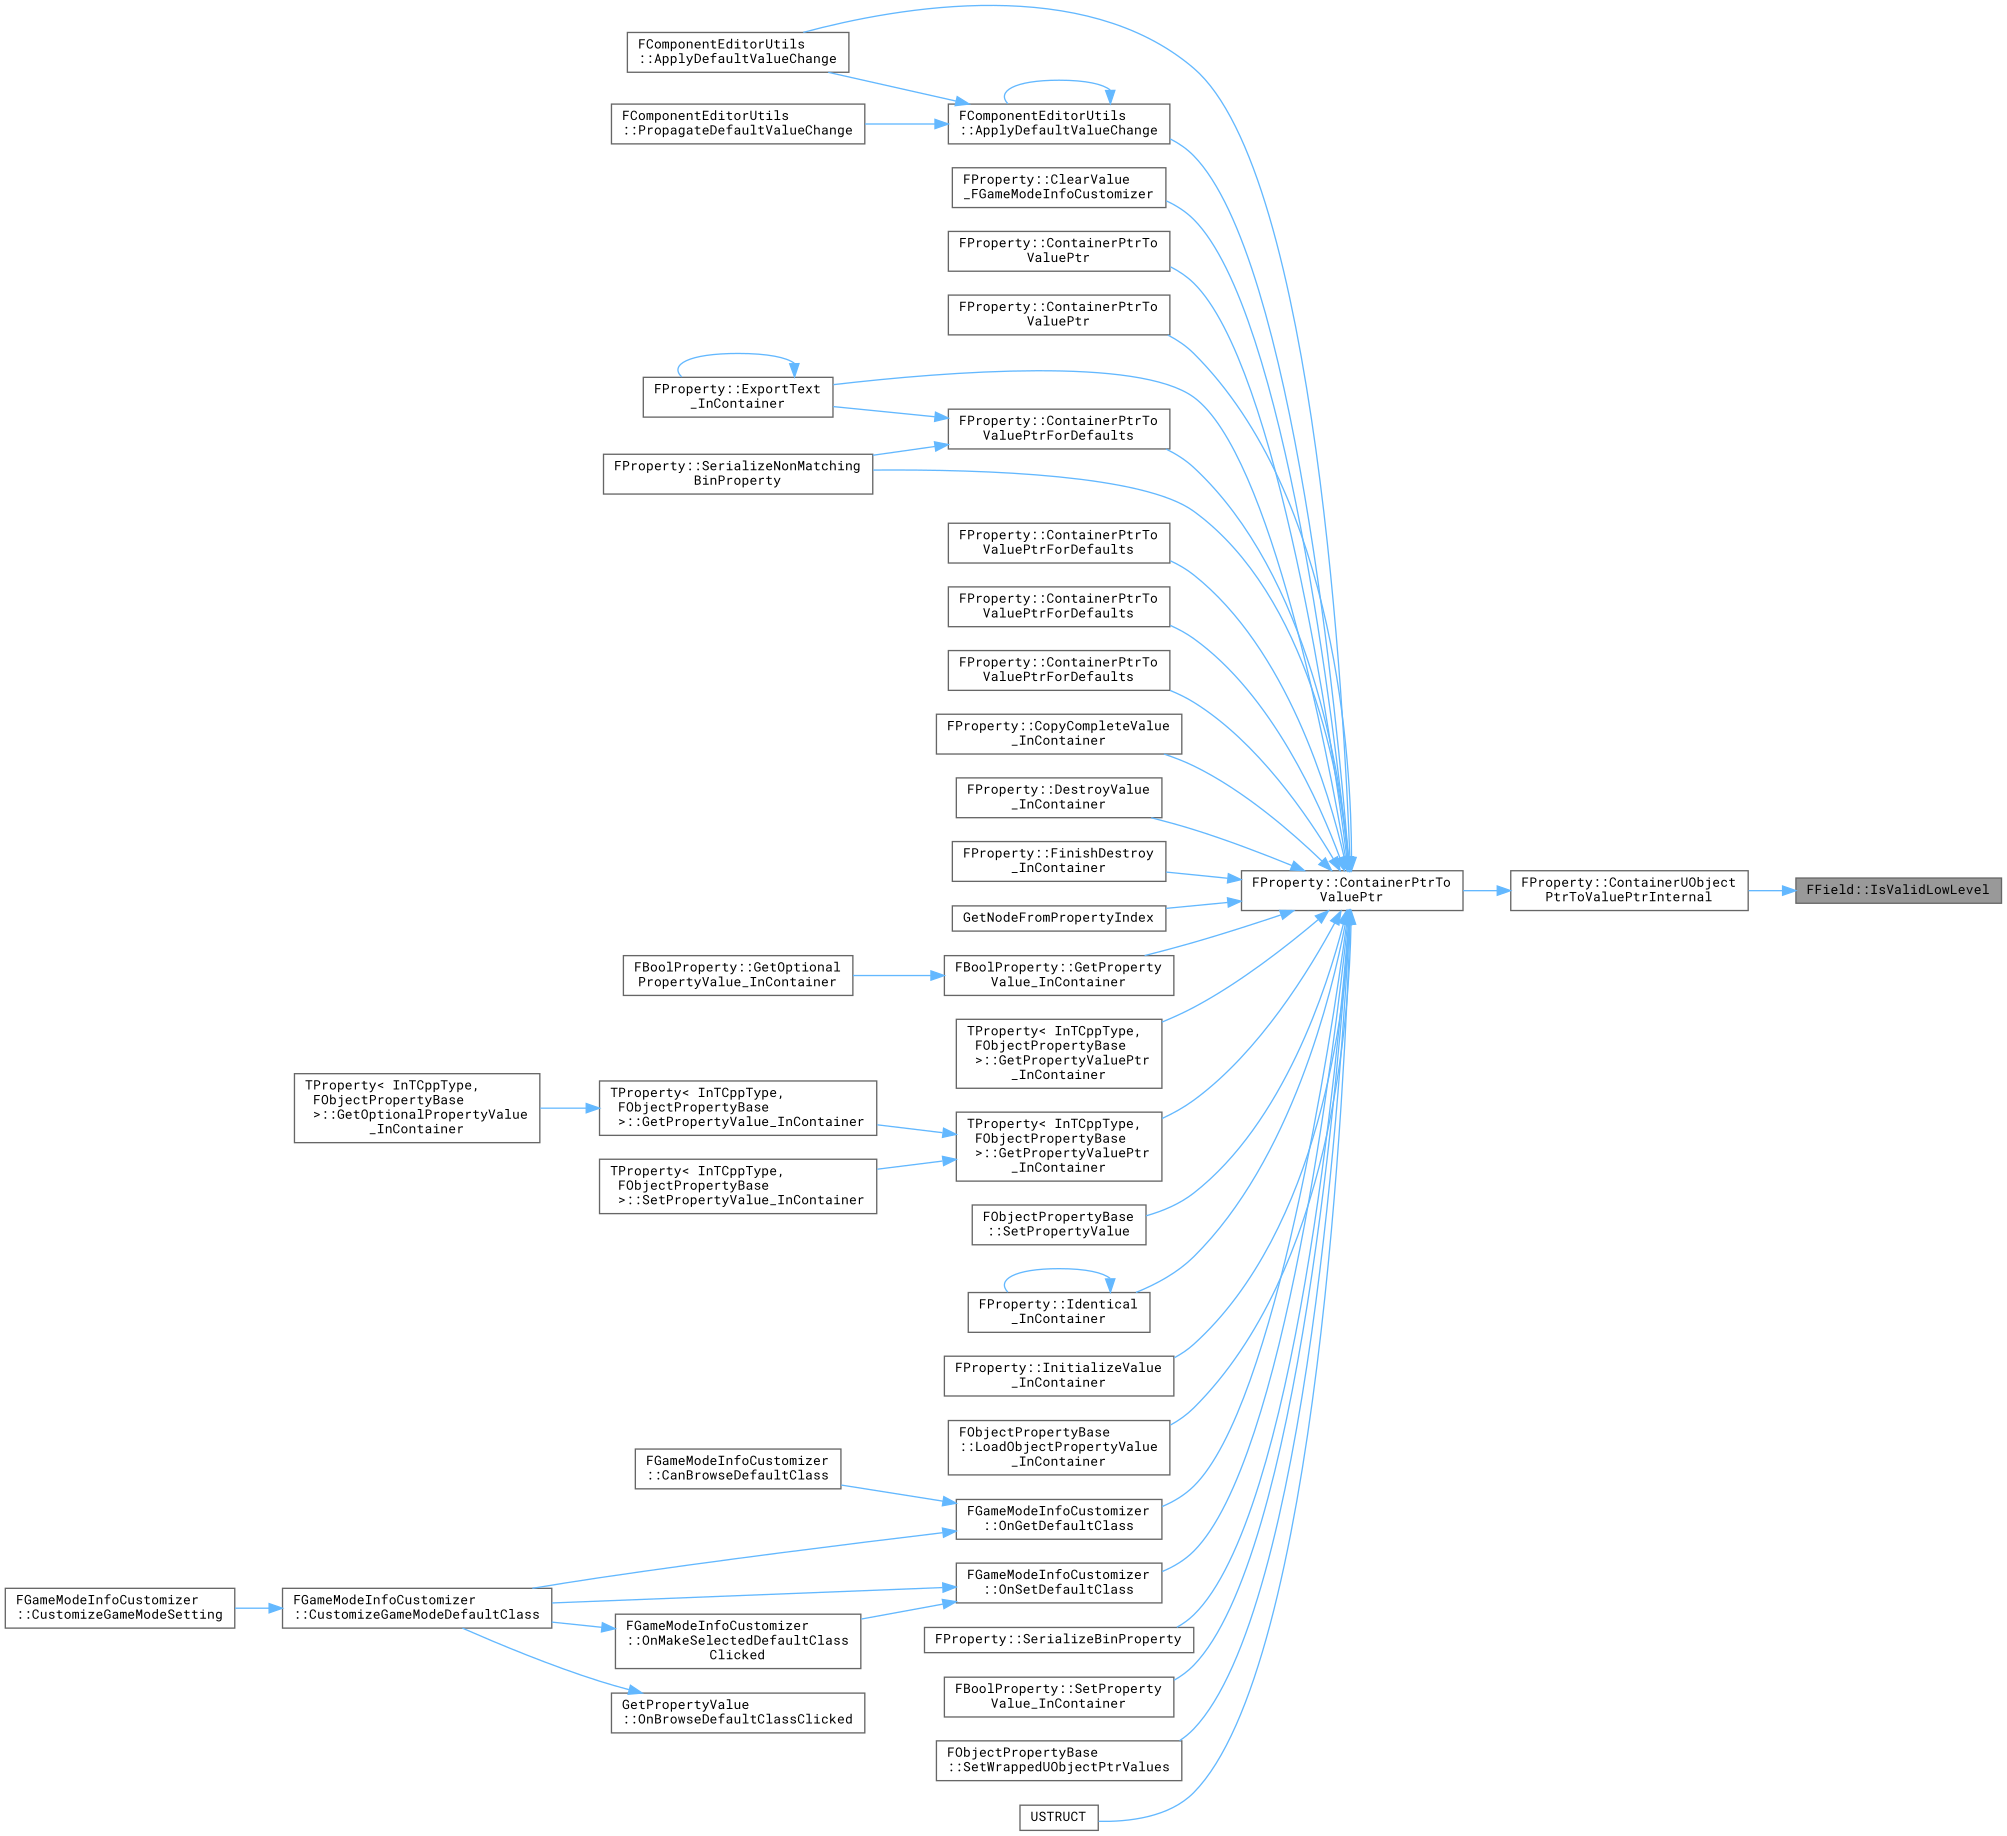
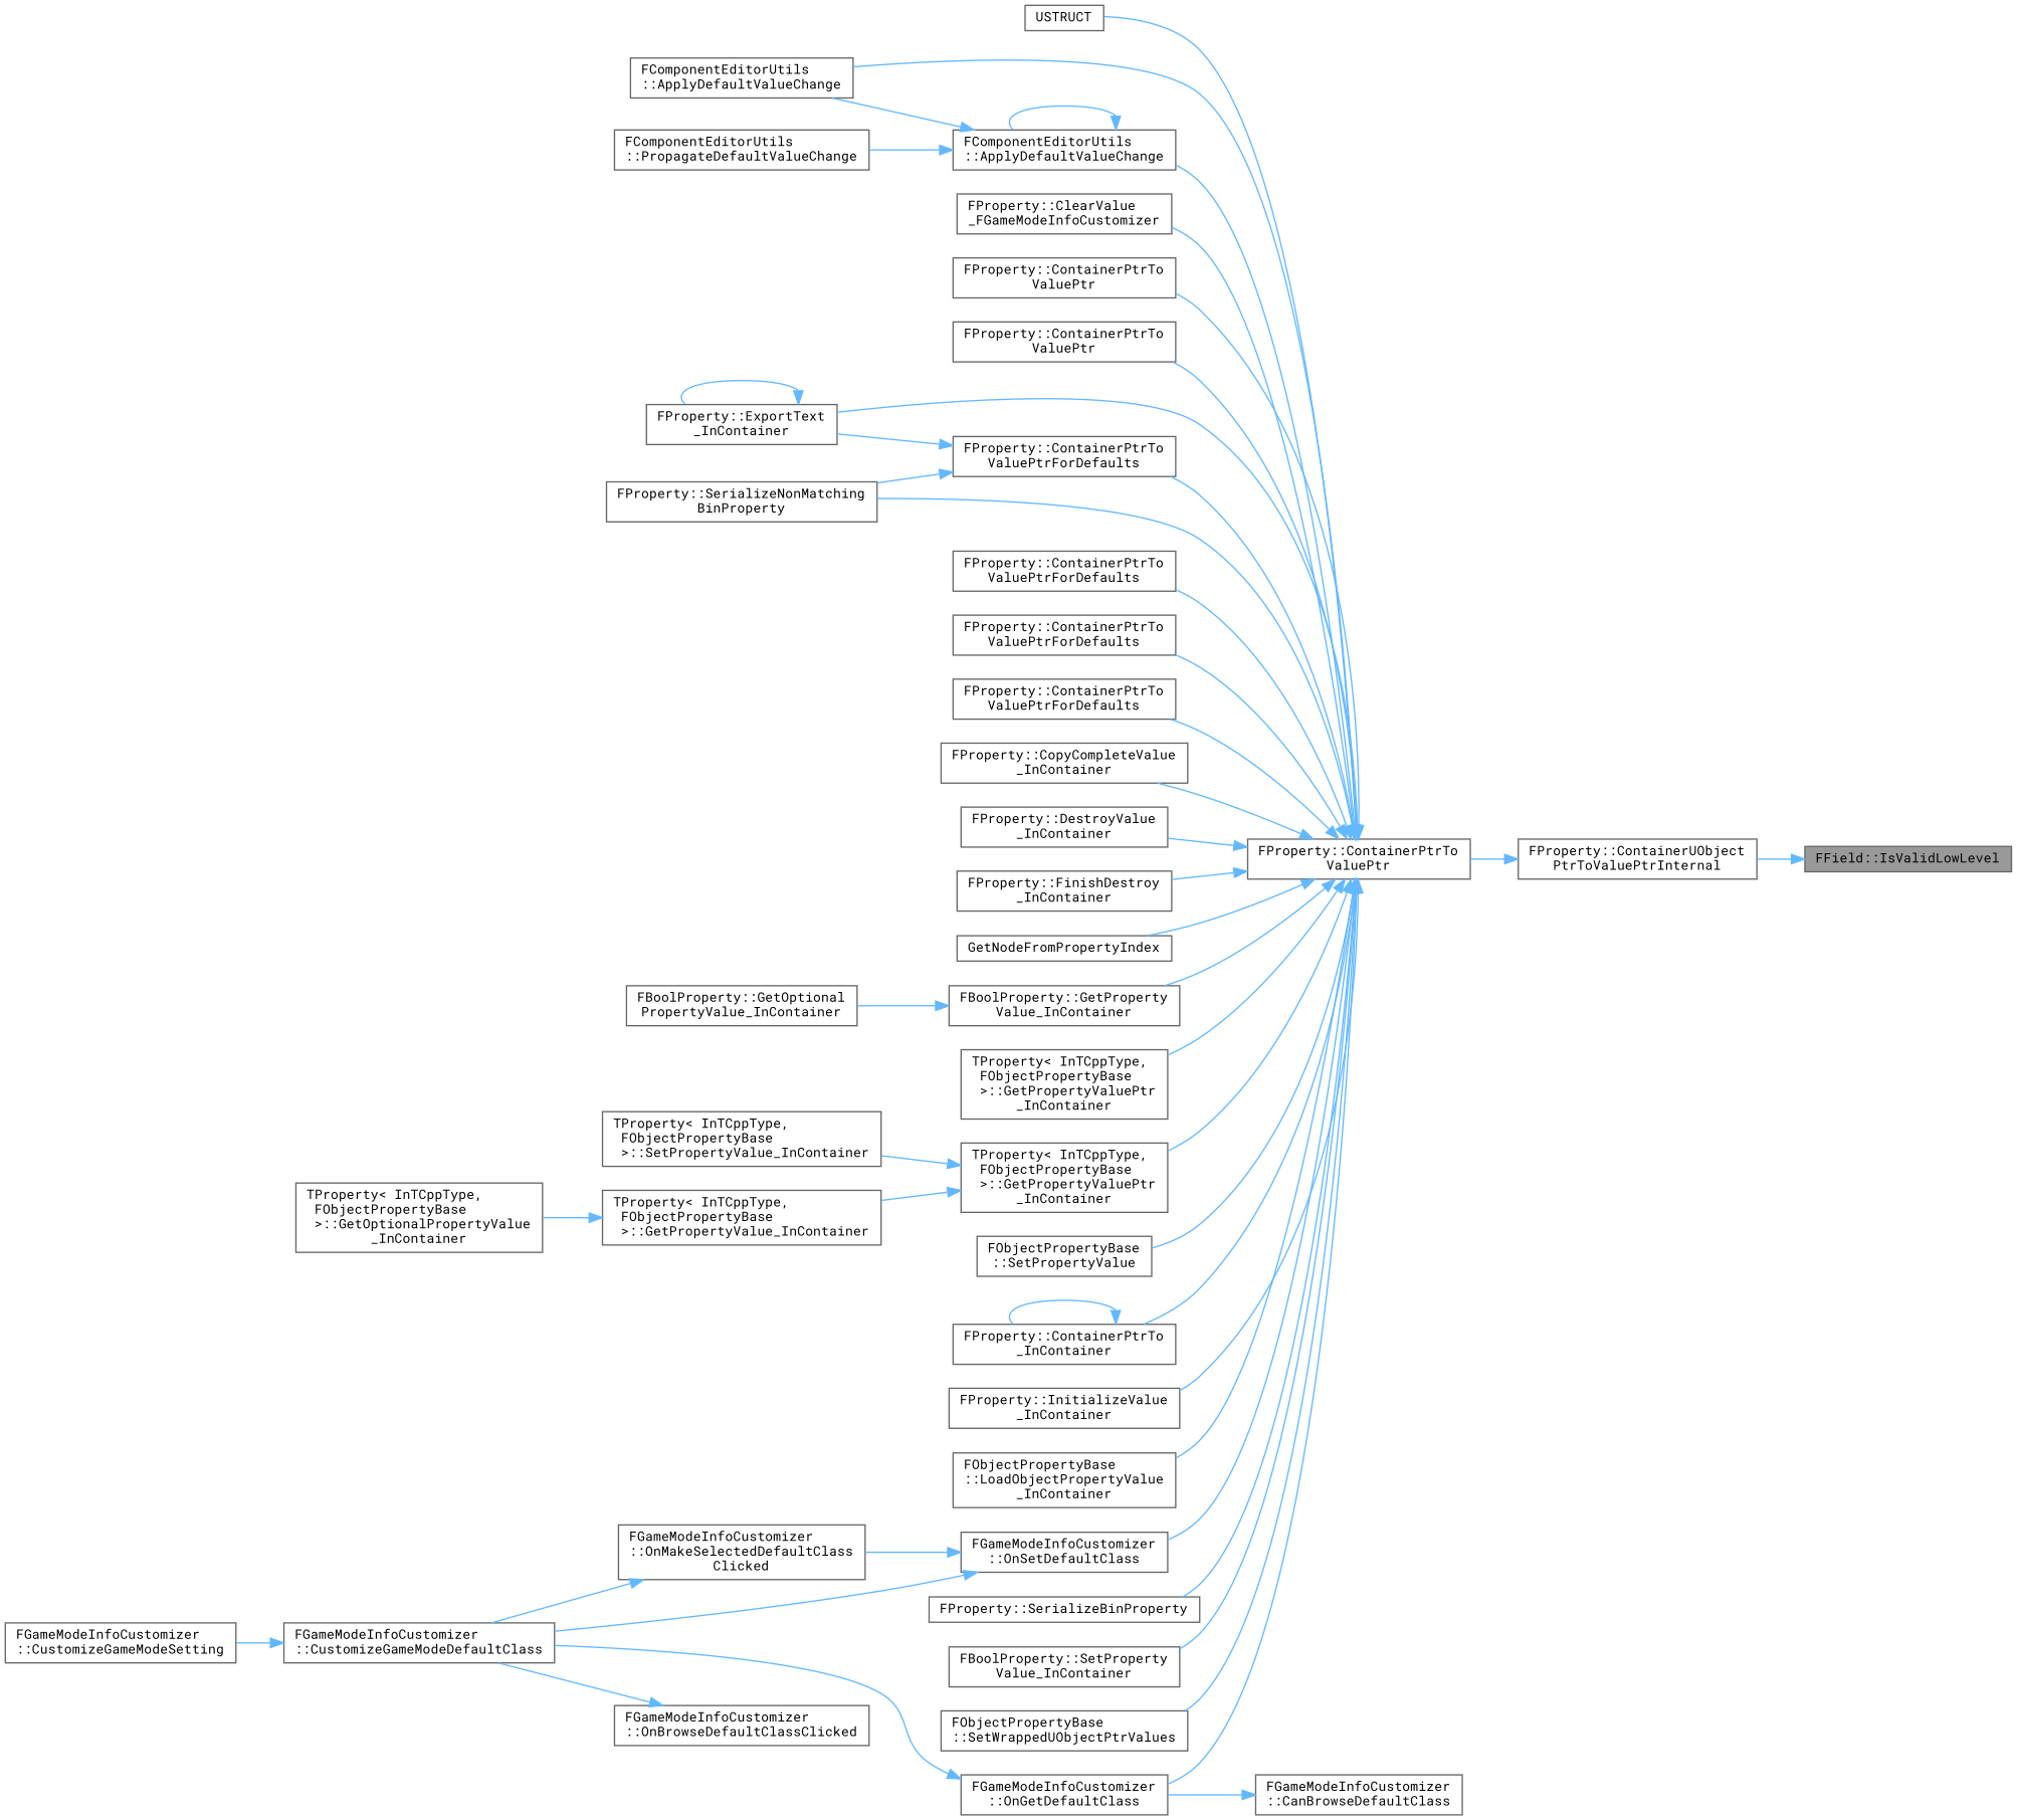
  digraph {
    fontname="Roboto Mono"
    rankdir=RL
    node [color=grey40 fillcolor=white fontname="Roboto Mono" fontsize=10 shape=box style=filled]
    edge [color=steelblue1 dir=back fontname="Roboto Mono" fontsize=10 labelfontname=Helvetica labelfontsize=10 style=solid]
    n1 [color=gray40 fillcolor=grey60 fontcolor=black height=0.2 label="FField::IsValidLowLevel" width=0.4]
    n2 [height=0.2 label="FProperty::ContainerUObject\lPtrToValuePtrInternal" width=0.4]
    n3 [height=0.2 label="FProperty::ContainerPtrTo\lValuePtr" width=0.4]
    n4 [height=0.2 label="FComponentEditorUtils\l::ApplyDefaultValueChange" width=0.4]
    n5 [height=0.2 label="FComponentEditorUtils\l::ApplyDefaultValueChange" width=0.4]
    n6 [height=0.2 label="FProperty::ClearValue\l_FGameModeInfoCustomizer" width=0.4]
    n7 [height=0.2 label="FProperty::ContainerPtrTo\lValuePtr" width=0.4]
    n8 [height=0.2 label="FProperty::ContainerPtrTo\lValuePtr" width=0.4]
    n9 [height=0.2 label="FProperty::ContainerPtrTo\lValuePtrForDefaults" width=0.4]
    n10 [height=0.2 label="FProperty::ExportText\l_InContainer" width=0.4]
    n11 [height=0.2 label="FProperty::SerializeNonMatching\lBinProperty" width=0.4]
    n12 [height=0.2 label="FProperty::ContainerPtrTo\lValuePtrForDefaults" width=0.4]
    n13 [height=0.2 label="FProperty::ContainerPtrTo\lValuePtrForDefaults" width=0.4]
    n14 [height=0.2 label="FProperty::ContainerPtrTo\lValuePtrForDefaults" width=0.4]
    n15 [height=0.2 label="FProperty::CopyCompleteValue\l_InContainer" width=0.4]
    n16 [height=0.2 label="FProperty::DestroyValue\l_InContainer" width=0.4]
    n17 [height=0.2 label="FProperty::FinishDestroy\l_InContainer" width=0.4]
    n18 [height=0.2 label=GetNodeFromPropertyIndex width=0.4]
    n19 [height=0.2 label="FBoolProperty::GetProperty\lValue_InContainer" width=0.4]
    n20 [height=0.2 label="TProperty\< InTCppType,\l FObjectPropertyBase\l \>::GetPropertyValuePtr\l_InContainer" width=0.4]
    n21 [height=0.2 label="TProperty\< InTCppType,\l FObjectPropertyBase\l \>::GetPropertyValuePtr\l_InContainer" width=0.4]
    n22 [height=0.2 label="FObjectPropertyBase\l::SetPropertyValue" width=0.4]
-   n23 [height=0.2 label="FProperty::Identical\l_InContainer" width=0.4]
+   n23 [height=0.2 label="FProperty::ContainerPtrTo\l_InContainer" width=0.4]
    n24 [height=0.2 label="FProperty::InitializeValue\l_InContainer" width=0.4]
    n25 [height=0.2 label="FObjectPropertyBase\l::LoadObjectPropertyValue\l_InContainer" width=0.4]
    n26 [height=0.2 label="FGameModeInfoCustomizer\l::OnGetDefaultClass" width=0.4]
    n27 [height=0.2 label="FGameModeInfoCustomizer\l::OnSetDefaultClass" width=0.4]
    n28 [height=0.2 label="FProperty::SerializeBinProperty" width=0.4]
    n29 [height=0.2 label="FBoolProperty::SetProperty\lValue_InContainer" width=0.4]
    n30 [height=0.2 label="FObjectPropertyBase\l::SetWrappedUObjectPtrValues" width=0.4]
    n31 [height=0.2 label=USTRUCT width=0.4]
    n32 [height=0.2 label="FComponentEditorUtils\l::PropagateDefaultValueChange" width=0.4]
    n33 [height=0.2 label="FBoolProperty::GetOptional\lPropertyValue_InContainer" width=0.4]
    n34 [height=0.2 label="TProperty\< InTCppType,\l FObjectPropertyBase\l \>::GetPropertyValue_InContainer" width=0.4]
    n35 [height=0.2 label="TProperty\< InTCppType,\l FObjectPropertyBase\l \>::SetPropertyValue_InContainer" width=0.4]
    n36 [height=0.2 label="FGameModeInfoCustomizer\l::CanBrowseDefaultClass" width=0.4]
    n37 [height=0.2 label="FGameModeInfoCustomizer\l::CustomizeGameModeDefaultClass" width=0.4]
    n38 [height=0.2 label="FGameModeInfoCustomizer\l::OnMakeSelectedDefaultClass\lClicked" width=0.4]
    n39 [height=0.2 label="TProperty\< InTCppType,\l FObjectPropertyBase\l \>::GetOptionalPropertyValue\l_InContainer" width=0.4]
    n40 [height=0.2 label="FGameModeInfoCustomizer\l::CustomizeGameModeSetting" width=0.4]
-   n41 [height=0.2 label="GetPropertyValue\l::OnBrowseDefaultClassClicked" width=0.4]
+   n41 [height=0.2 label="FGameModeInfoCustomizer\l::OnBrowseDefaultClassClicked" width=0.4]
    n1 -> n2
    n2 -> n3
    n3 -> n4
    n3 -> n5
    n3 -> n6
    n3 -> n7
    n3 -> n8
    n3 -> n9
    n3 -> n10
    n3 -> n11
    n3 -> n12
    n3 -> n13
    n3 -> n14
    n3 -> n15
    n3 -> n16
    n3 -> n17
    n3 -> n18
    n3 -> n19
    n3 -> n20
    n3 -> n21
    n3 -> n22
    n3 -> n23
    n3 -> n24
    n3 -> n25
    n3 -> n26
    n3 -> n27
    n3 -> n28
    n3 -> n29
    n3 -> n30
    n3 -> n31
    n5 -> n4
    n5 -> n5
    n5 -> n32
    n9 -> n10
    n9 -> n11
    n10 -> n10
    n19 -> n33
    n21 -> n34
    n21 -> n35
    n23 -> n23
-   n26 -> n36
+   n36 -> n26
    n26 -> n37
    n27 -> n37
    n27 -> n38
    n34 -> n39
    n37 -> n40
    n38 -> n37
    n41 -> n37
  }
